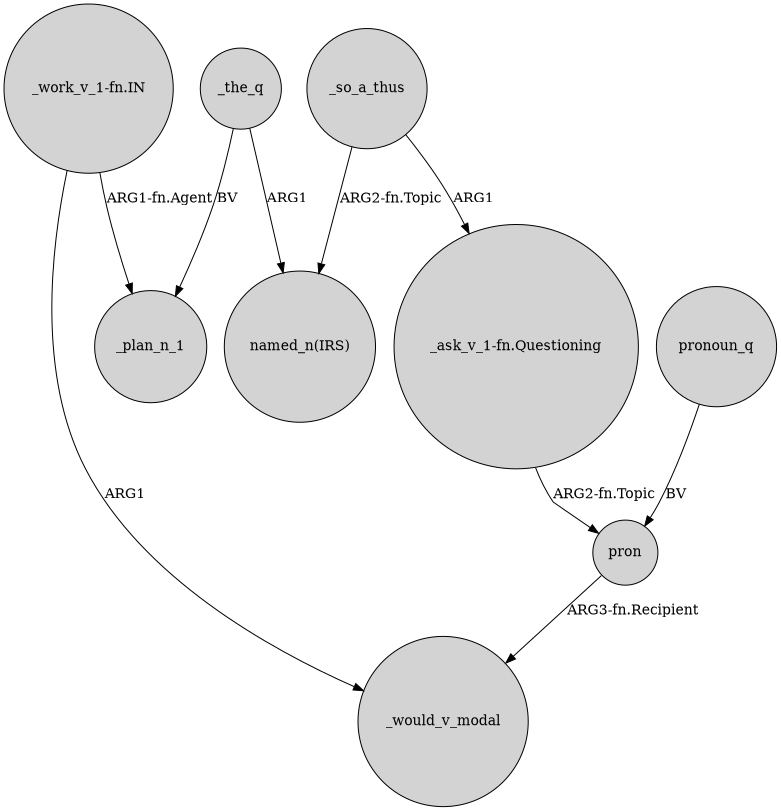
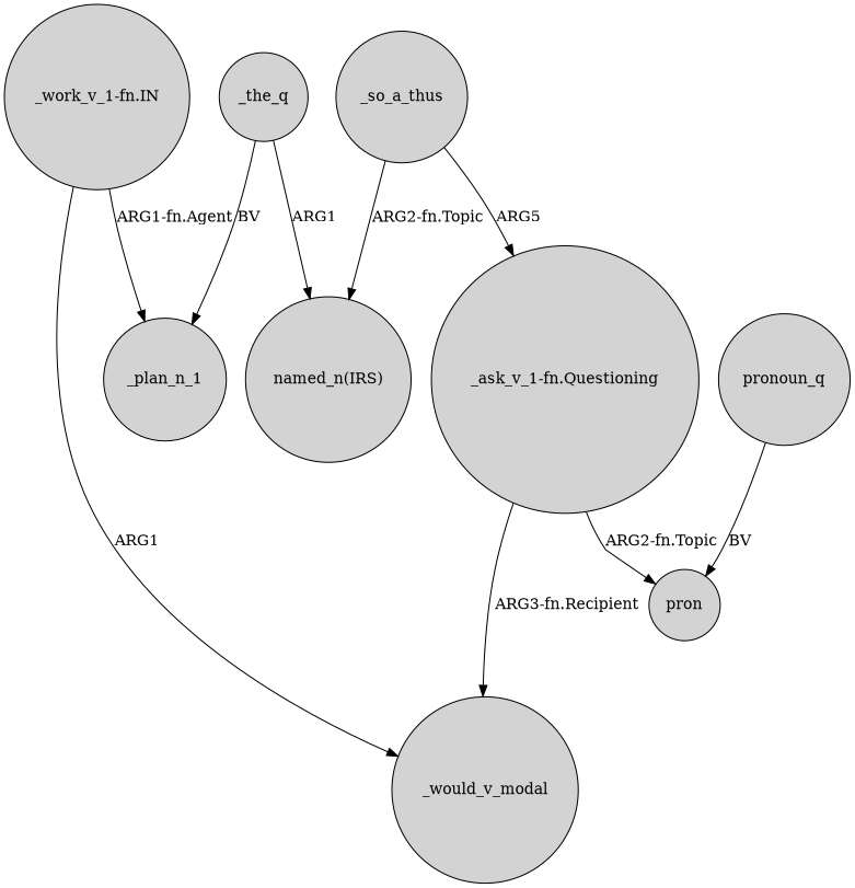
  digraph {
    node [shape=circle style=filled]
    "_work_v_1-fn.IN"
    _plan_n_1
    _would_v_modal
    _so_a_thus
    "_ask_v_1-fn.Questioning"
    "named_n(IRS)"
    pron
    _the_q
    pronoun_q
    "_work_v_1-fn.IN" -> _plan_n_1 [label="ARG1-fn.Agent"]
    "_work_v_1-fn.IN" -> _would_v_modal [label=ARG1]
-   _so_a_thus -> "_ask_v_1-fn.Questioning" [label=ARG1]
+   _so_a_thus -> "_ask_v_1-fn.Questioning" [label=ARG5]
    _so_a_thus -> "named_n(IRS)" [label="ARG2-fn.Topic"]
-   pron -> _would_v_modal [label="ARG3-fn.Recipient"]
+   "_ask_v_1-fn.Questioning" -> _would_v_modal [label="ARG3-fn.Recipient"]
    "_ask_v_1-fn.Questioning" -> pron [label="ARG2-fn.Topic"]
    _the_q -> _plan_n_1 [label=BV]
    _the_q -> "named_n(IRS)" [label=ARG1]
    pronoun_q -> pron [label=BV]
  }
